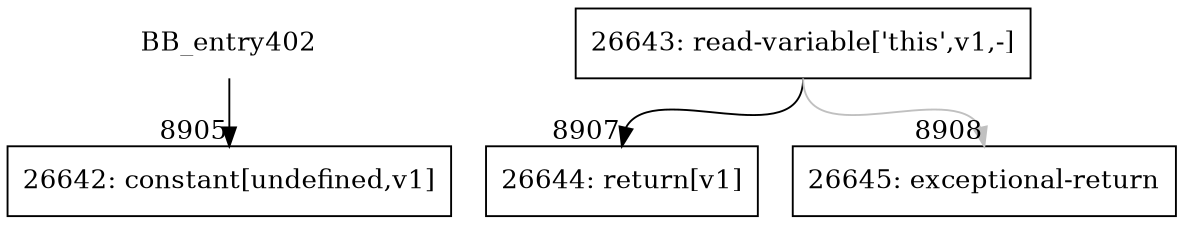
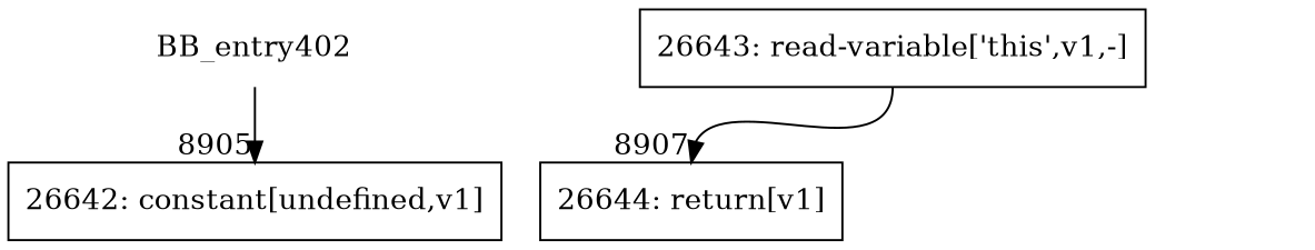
  digraph {
    rankdir=TD
    node [shape=record]
    edge [headport=n tailport=s]
    n1 [label=BB_entry402 shape=none]
    n2 [label="{26642: constant[undefined,v1]}"]
    n3 [label="{26643: read-variable['this',v1,-]}"]
    n4 [label="{26644: return[v1]}"]
-   n5 [label="{26645: exceptional-return}"]
    n1 -> n2 [headlabel="    8905"]
    n3 -> n4 [headlabel="      8907"]
-   n3 -> n5 [color=gray headlabel="      8908"]
  }
